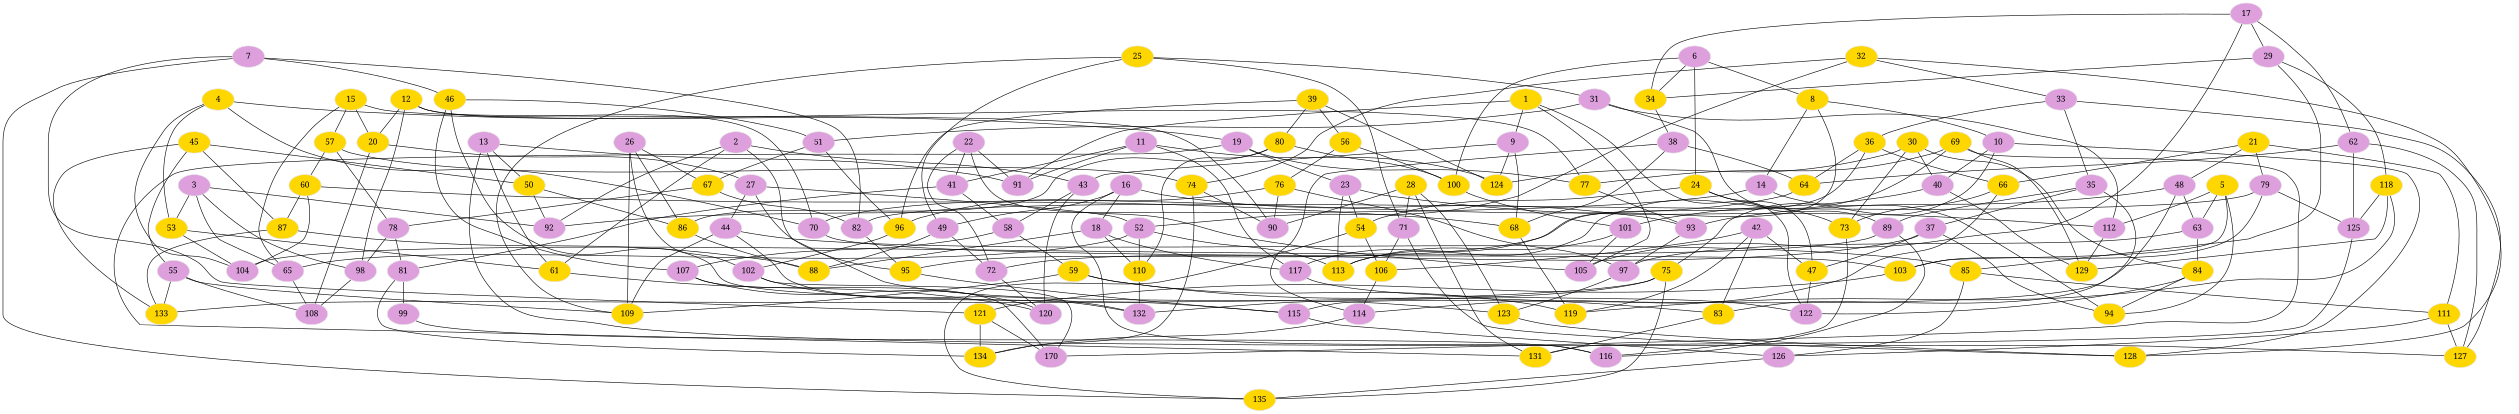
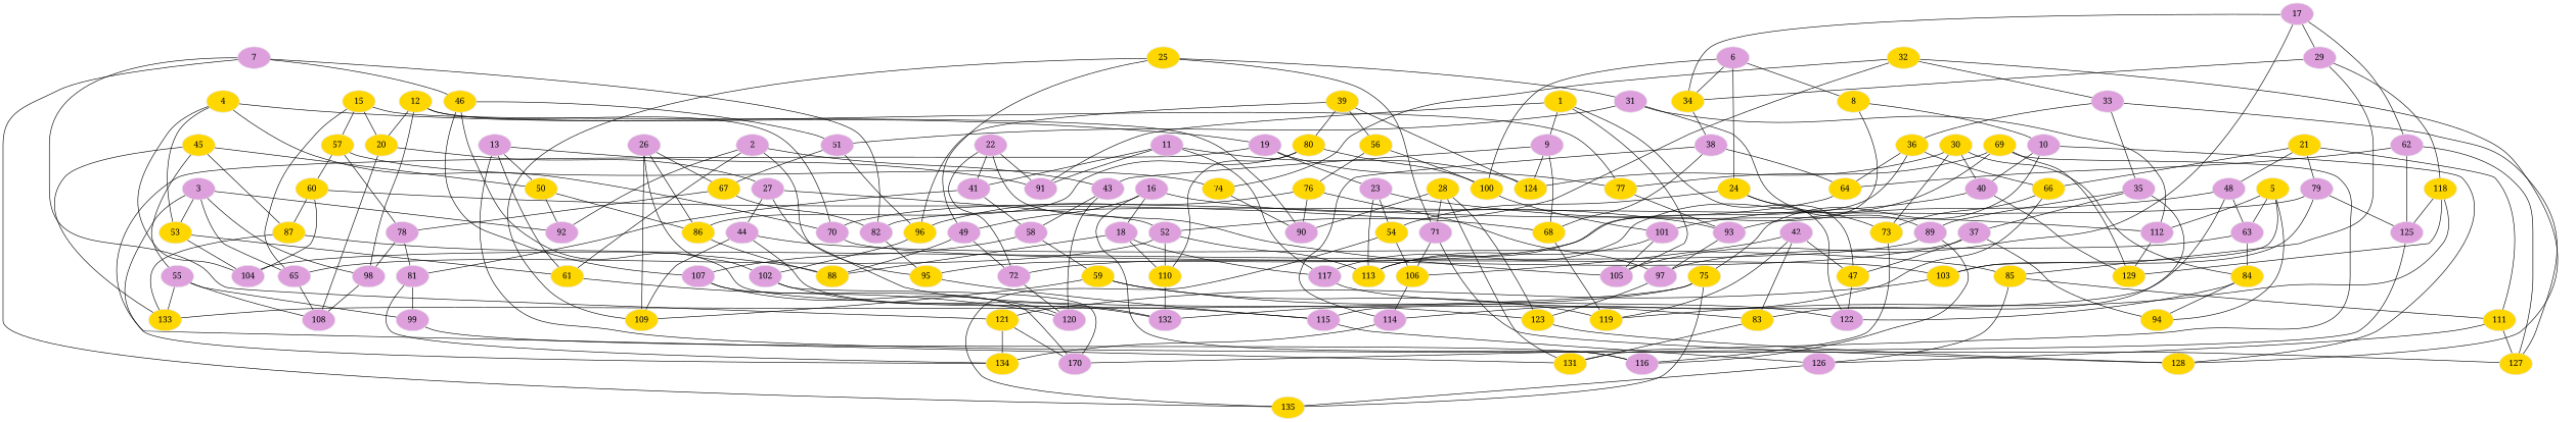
  graph {
    fontname="Noto Serif"
    node [color=gray90 fillcolor=plum fontname="Noto Serif" style=filled]
    edge [fontname="Noto Serif"]
    1 [fillcolor=gold]
    9
    91
    105
    122
    43
    68 [fillcolor=gold]
    124 [fillcolor=gold]
    2
    61 [fillcolor=gold]
    92
    123 [fillcolor=gold]
    58
    120
    128 [fillcolor=gold]
    3
    53 [fillcolor=gold]
    65
    98
    104
    108
    4 [fillcolor=gold]
    19
    70
    77 [fillcolor=gold]
    23
    131 [fillcolor=gold]
    103 [fillcolor=gold]
    5 [fillcolor=gold]
    63
    94 [fillcolor=gold]
    112
    84 [fillcolor=gold]
    97
    121 [fillcolor=gold]
    129 [fillcolor=gold]
    8 [fillcolor=gold]
    6
    24 [fillcolor=gold]
    34 [fillcolor=gold]
    100 [fillcolor=gold]
    10
-   14
    117
    54 [fillcolor=gold]
    47 [fillcolor=gold]
    73 [fillcolor=gold]
    38
    101
    46 [fillcolor=gold]
    7
    82
    135 [fillcolor=gold]
    51
    107
    115
    95 [fillcolor=gold]
    n58 [label=170]
    134 [fillcolor=gold]
    40
    75 [fillcolor=gold]
    119 [fillcolor=gold]
    132
    133 [fillcolor=gold]
    11
    41
    81
    12 [fillcolor=gold]
    20 [fillcolor=gold]
    27
    93
    13
    50 [fillcolor=gold]
    127 [fillcolor=gold]
    86 [fillcolor=gold]
    99
    116
    15 [fillcolor=gold]
    57 [fillcolor=gold]
    90
    74 [fillcolor=gold]
    60 [fillcolor=gold]
    78
    16
    18
    49
    88 [fillcolor=gold]
    110 [fillcolor=gold]
    72
    17
    29
    62
    85 [fillcolor=gold]
    118 [fillcolor=gold]
    64 [fillcolor=gold]
    125
    113 [fillcolor=gold]
    44
    52
    21 [fillcolor=gold]
    48
    66 [fillcolor=gold]
    79
    111 [fillcolor=gold]
    114
    126
    22
    106 [fillcolor=gold]
    25 [fillcolor=gold]
    31
    71
    109 [fillcolor=gold]
    89
    26
    67 [fillcolor=gold]
    102
    56 [fillcolor=gold]
    76 [fillcolor=gold]
    28 [fillcolor=gold]
    30 [fillcolor=gold]
    96 [fillcolor=gold]
    32 [fillcolor=gold]
    33
    35
    36 [fillcolor=gold]
    37
    83 [fillcolor=gold]
    39 [fillcolor=gold]
    80 [fillcolor=gold]
    59 [fillcolor=gold]
    42
    45 [fillcolor=gold]
    55
    87 [fillcolor=gold]
    69 [fillcolor=gold]
    1 -- 9
    1 -- 91
    1 -- 105
    1 -- 122
    9 -- 43
    9 -- 68
    9 -- 124
    43 -- 58
    43 -- 120
    68 -- 119
    2 -- 43
    2 -- 61
    2 -- 92
    2 -- 123
    61 -- 120
    123 -- 128
    58 -- 107
    58 -- 59
    3 -- 92
    3 -- 53
    3 -- 65
    3 -- 98
    53 -- 61
    53 -- 104
    65 -- 108
    98 -- 108
    4 -- 53
    4 -- 104
    4 -- 19
    4 -- 70
    19 -- 77
    19 -- 23
    19 -- 131
    70 -- 103
    77 -- 93
    23 -- 112
    23 -- 54
    23 -- 113
    103 -- 121
    5 -- 103
    5 -- 63
    5 -- 94
    5 -- 112
    63 -- 84
    63 -- 97
    112 -- 129
    84 -- 122
    84 -- 94
    97 -- 123
    121 -- n58
    121 -- 134
    8 -- 10
-   8 -- 14
    8 -- 117
    6 -- 8
    6 -- 24
    6 -- 34
    6 -- 100
    24 -- 54
    24 -- 47
    24 -- 73
    34 -- 38
    100 -- 101
    10 -- 128
    10 -- 40
    10 -- 75
-   14 -- 92
-   14 -- 94
    117 -- 122
    54 -- 135
    54 -- 106
    47 -- 122
    73 -- 116
    38 -- 68
    38 -- 64
    38 -- 114
    101 -- 105
    101 -- 113
    46 -- 51
    46 -- 107
    46 -- 115
    7 -- 121
    7 -- 46
    7 -- 82
    7 -- 135
    82 -- 95
    51 -- 67
    51 -- 96
    107 -- 120
    107 -- n58
    115 -- 126
    95 -- 115
    40 -- 129
    40 -- 101
    75 -- 135
    75 -- 132
    75 -- 133
    11 -- 91
    11 -- 124
    11 -- 117
    11 -- 41
    41 -- 58
    41 -- 81
    81 -- 134
    81 -- 99
    12 -- 98
    12 -- 70
    12 -- 77
    12 -- 20
    20 -- 108
    20 -- 27
    27 -- 95
    27 -- 44
    27 -- 52
    93 -- 97
    13 -- 91
    13 -- 61
    13 -- 50
    13 -- 127
    50 -- 92
    50 -- 86
    86 -- 88
    99 -- 116
    15 -- 65
    15 -- 20
    15 -- 57
    15 -- 90
    57 -- 74
    57 -- 60
    57 -- 78
-   74 -- 134
+   3 -- 134
    74 -- 90
    60 -- 68
    60 -- 104
    60 -- 87
    78 -- 98
    78 -- 81
    16 -- 93
    16 -- 116
    16 -- 18
    16 -- 49
    18 -- 117
    18 -- 88
    18 -- 110
    49 -- 88
    49 -- 72
    110 -- 132
    72 -- 120
    17 -- 105
    17 -- 34
    17 -- 29
    17 -- 62
    29 -- 34
    29 -- 85
    29 -- 118
    62 -- 127
    62 -- 64
    62 -- 125
    85 -- 111
    85 -- 126
    118 -- 129
    118 -- 119
    118 -- 125
    64 -- 70
    125 -- 131
    44 -- 132
    44 -- 85
    44 -- 109
    52 -- 65
    52 -- 110
    52 -- 113
    21 -- 48
    21 -- 66
    21 -- 79
    21 -- 111
    48 -- 63
    48 -- 115
    48 -- 93
    66 -- 73
    66 -- 114
    79 -- 103
    79 -- 82
    79 -- 125
    111 -- 127
    111 -- 126
    114 -- 134
    126 -- 135
    22 -- 91
    22 -- 105
    22 -- 41
    22 -- 72
    106 -- 114
    25 -- 49
    25 -- 31
    25 -- 71
    25 -- 109
    31 -- 112
    31 -- 51
    31 -- 89
    71 -- 128
    71 -- 106
    89 -- 104
    89 -- 116
    26 -- 86
    26 -- 109
    26 -- 67
    26 -- 102
    67 -- 82
    67 -- 78
    102 -- n58
    102 -- 132
    56 -- 100
    56 -- 76
    76 -- 97
    76 -- 90
    76 -- 96
    28 -- 123
    28 -- 131
    28 -- 90
    28 -- 71
    30 -- 124
    30 -- 84
    30 -- 73
    30 -- 40
    96 -- 102
    32 -- 128
    32 -- 74
    32 -- 52
    32 -- 33
    33 -- 127
    33 -- 35
    33 -- 36
    35 -- 89
    35 -- 37
    35 -- 83
    36 -- 95
    36 -- 64
    36 -- 66
    37 -- 94
    37 -- 47
    37 -- 72
    83 -- 131
    39 -- 124
    39 -- 56
    39 -- 96
    39 -- 80
    80 -- 100
    80 -- 86
    80 -- 110
    59 -- 119
    59 -- 109
    59 -- 83
    42 -- 47
    42 -- 119
    42 -- 106
    42 -- 83
    45 -- 133
    45 -- 50
    45 -- 55
    45 -- 87
    55 -- 108
    55 -- 133
-   55 -- 109
+   55 -- 99
    87 -- 133
    87 -- 88
    69 -- 77
    69 -- 129
    69 -- n58
    69 -- 113
  }
